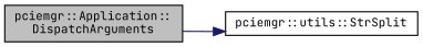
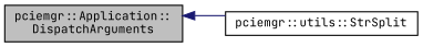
  digraph {
    rankdir=LR
    fontname="JetBrains Mono"
    node [color=black fontname="JetBrains Mono" fontsize=10 shape=record style=filled]
    n1 [fillcolor=grey75 fontcolor=black height=0.2 label="pciemgr::Application::\lDispatchArguments" width=0.4]
    n2 [fillcolor=white height=0.2 label="pciemgr::utils::StrSplit" width=0.4]
-   n1 -> n2 [color=midnightblue fontname="JetBrains Mono" fontsize=10 labelfontname=Helvetica labelfontsize=10 style=solid]
+   n2 -> n1 [color=midnightblue fontname="JetBrains Mono" fontsize=10 labelfontname=Helvetica labelfontsize=10 style=solid]
  }
